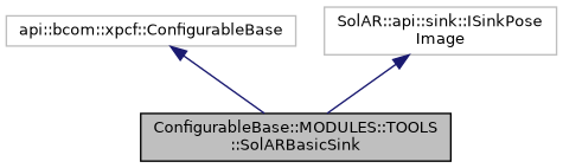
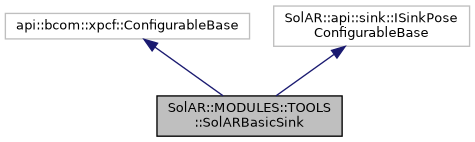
  digraph {
    node [color=grey75 fillcolor=white fontname=Helvetica fontsize=10 shape=record style=filled]
    edge [color=midnightblue dir=back fontname=Helvetica fontsize=10 labelfontname=Helvetica labelfontsize=10 style=solid]
-   n1 [color=black fillcolor=grey75 fontcolor=black height=0.2 label="ConfigurableBase::MODULES::TOOLS\l::SolARBasicSink" width=0.4]
+   n1 [color=black fillcolor=grey75 fontcolor=black height=0.2 label="SolAR::MODULES::TOOLS\l::SolARBasicSink" width=0.4]
    n2 [height=0.2 label="api::bcom::xpcf::ConfigurableBase" width=0.4]
-   n3 [height=0.2 label="SolAR::api::sink::ISinkPose\lImage" width=0.4]
+   n3 [height=0.2 label="SolAR::api::sink::ISinkPose\lConfigurableBase" width=0.4]
    n2 -> n1
    n3 -> n1
  }
